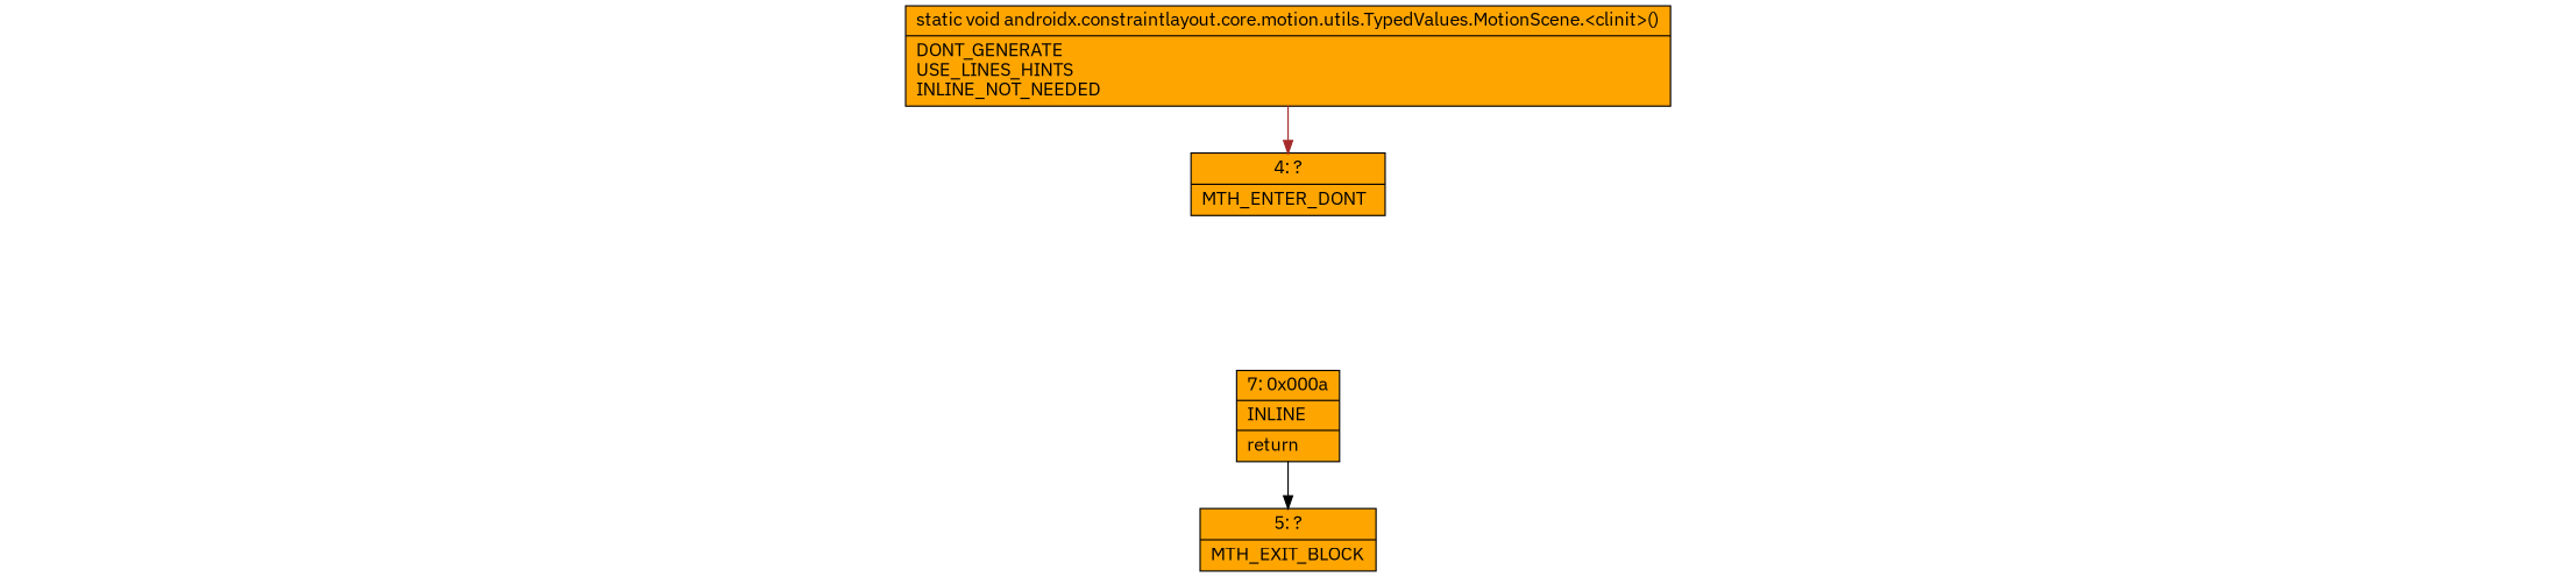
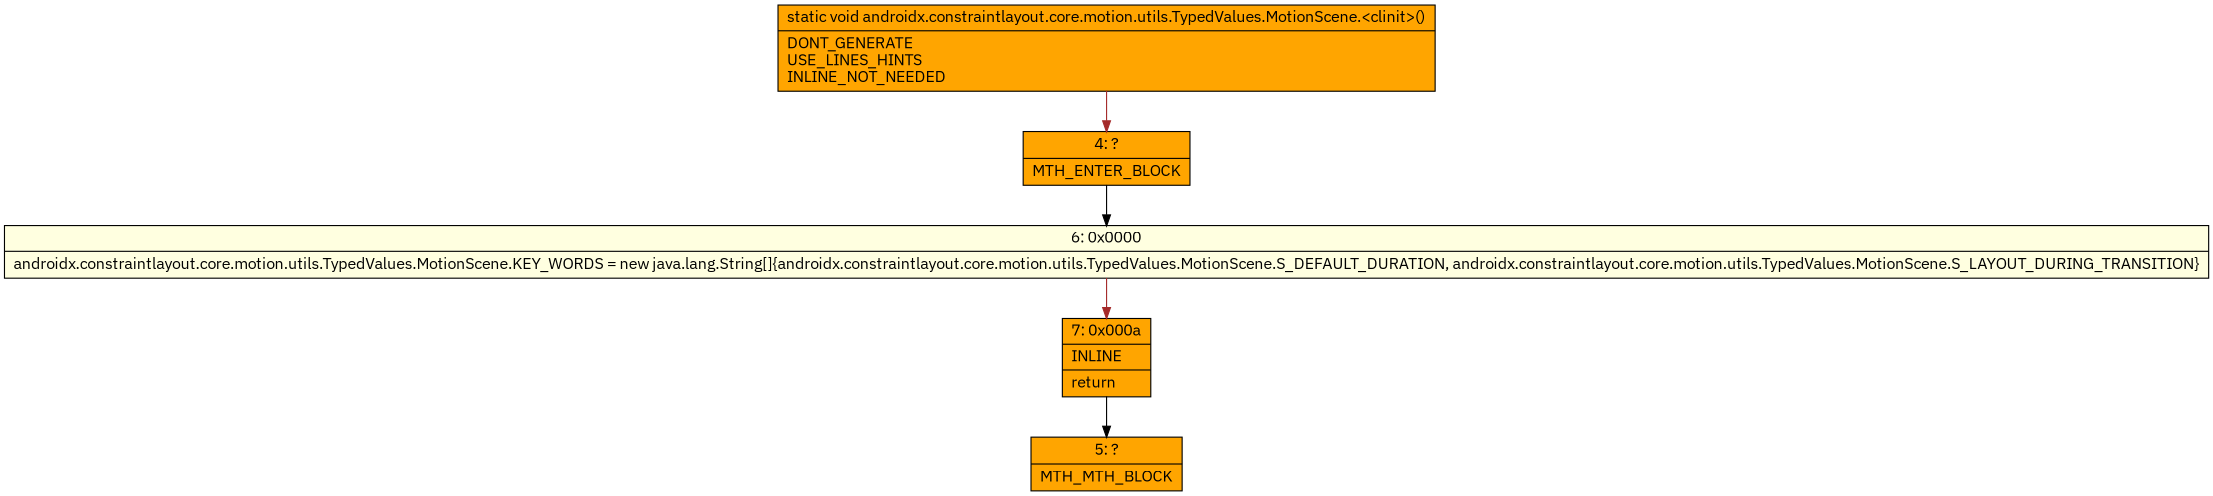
  digraph {
    fontname="IBM Plex Sans"
    node [fillcolor=orange fontname="IBM Plex Sans" shape=record style=filled]
    edge [color=black fontname="IBM Plex Sans"]
-   n1 [label="{4\:\ ?|MTH_ENTER_DONT\l}"]
+   n1 [label="{4\:\ ?|MTH_ENTER_BLOCK\l}"]
+   n2 [fillcolor=lightyellow label="{6\:\ 0x0000|androidx.constraintlayout.core.motion.utils.TypedValues.MotionScene.KEY_WORDS = new java.lang.String[]\{androidx.constraintlayout.core.motion.utils.TypedValues.MotionScene.S_DEFAULT_DURATION, androidx.constraintlayout.core.motion.utils.TypedValues.MotionScene.S_LAYOUT_DURING_TRANSITION\}\l}"]
    n3 [label="{7\:\ 0x000a|INLINE\l|return\l}"]
-   n4 [label="{5\:\ ?|MTH_EXIT_BLOCK\l}"]
+   n4 [label="{5\:\ ?|MTH_MTH_BLOCK\l}"]
    n5 [label="{static void androidx.constraintlayout.core.motion.utils.TypedValues.MotionScene.\<clinit\>()  | DONT_GENERATE\lUSE_LINES_HINTS\lINLINE_NOT_NEEDED\l}"]
+   n1 -> n2
+   n2 -> n3 [color=brown]
    n3 -> n4
    n5 -> n1 [color=brown]
  }
